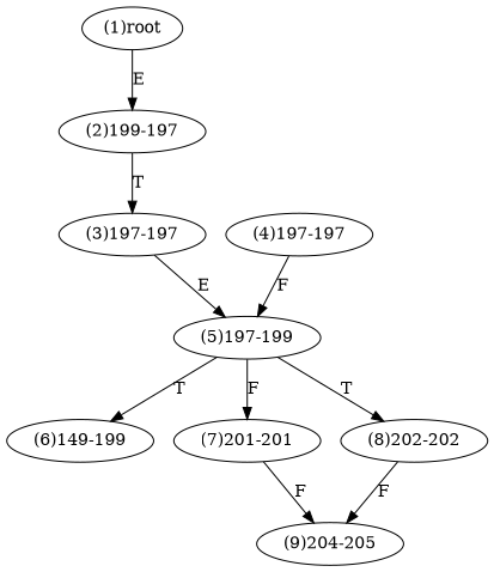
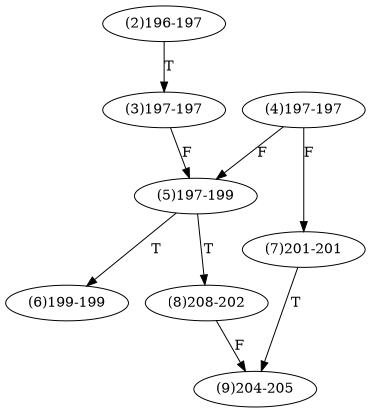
  digraph {
-   n1 [label="(1)root"]
-   n2 [label="(2)199-197"]
+   n2 [label="(2)196-197"]
    n3 [label="(3)197-197"]
    n4 [label="(5)197-199"]
    n5 [label="(4)197-197"]
-   n6 [label="(6)149-199"]
+   n6 [label="(6)199-199"]
    n7 [label="(7)201-201"]
-   n8 [label="(8)202-202"]
+   n8 [label="(8)208-202"]
    n9 [label="(9)204-205"]
-   n1 -> n2 [label=E]
    n2 -> n3 [label=T]
-   n3 -> n4 [label=E]
+   n3 -> n4 [label=F]
    n4 -> n6 [label=T]
-   n4 -> n7 [label=F]
+   n5 -> n7 [label=F]
    n4 -> n8 [label=T]
    n5 -> n4 [label=F]
-   n7 -> n9 [label=F]
+   n7 -> n9 [label=T]
    n8 -> n9 [label=F]
  }
